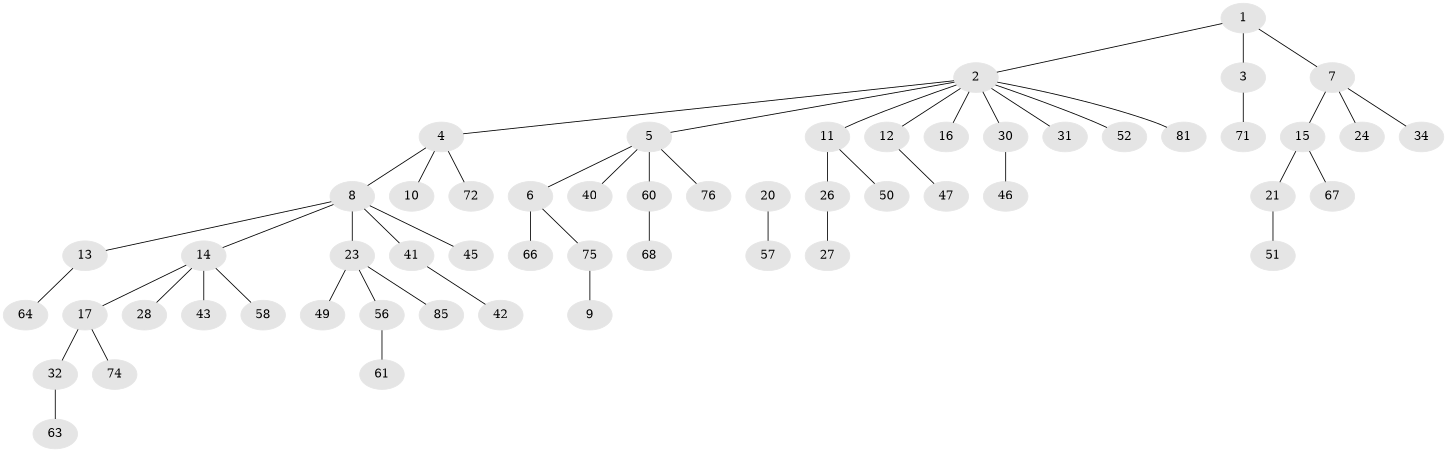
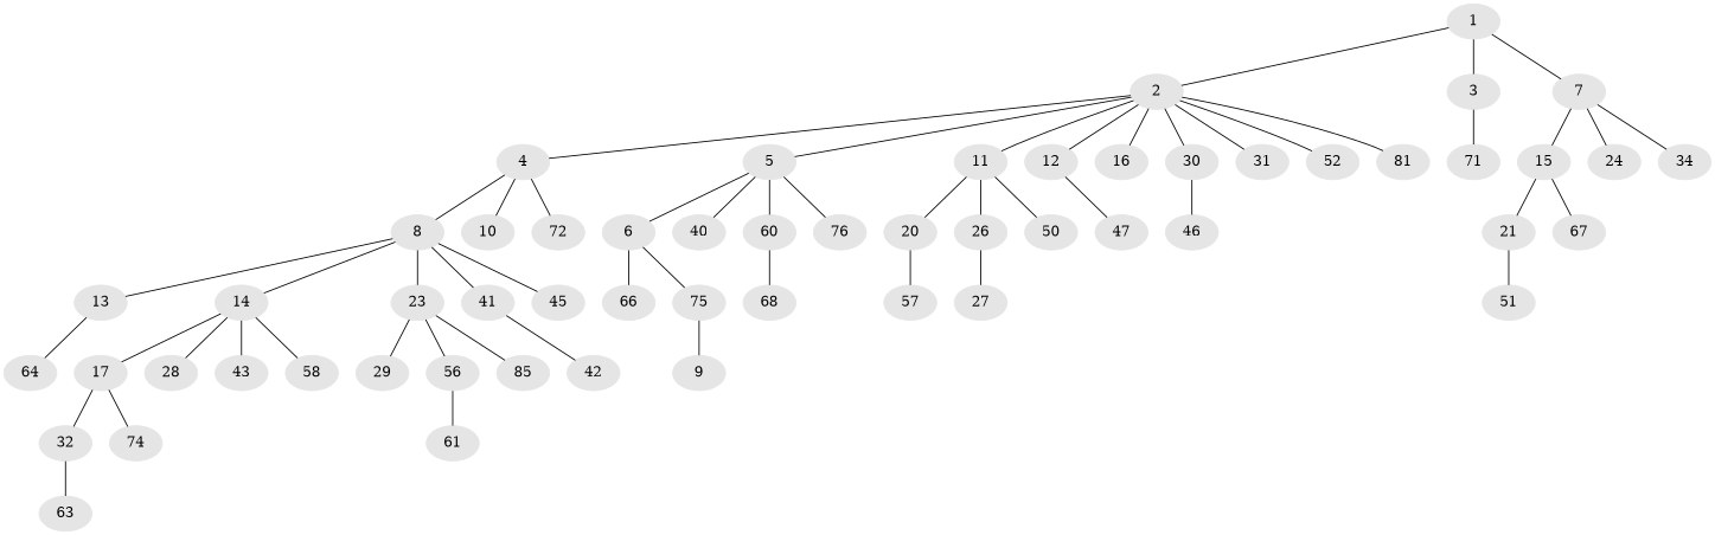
  graph {
    node [color=gray90 style=filled]
    2 [super="+38"]
    4 [super="+44"]
    5 [super="+73"]
    11 [super="+22"]
    12 [super="+77"]
    16 [super="+83"]
    30 [super="+48"]
    31
    52
    81
    1
    3 [super="+29"]
    7 [super="+19"]
    71 [super="+80"]
    15 [super="+82"]
    24
    34
    8 [super="+18"]
    10
    72
    6 [super="+39"]
    40
    60 [super="+69"]
    76
    20 [super="+54"]
    26 [super="+33"]
    50
    47 [super="+62"]
    46
    13 [super="+25"]
    14 [super="+53"]
    23 [super="+37"]
    41
    45
    n35 [label=66]
    75
    68
    9
    21
    67
    64
    17 [super="+70"]
    28
    43 [super="+55"]
    58
-   49
+   49 [label=29]
    56 [super="+59"]
    85
    42
    57 [super="+79"]
    27 [super="+36"]
    32 [super="+66"]
    74
    51
    63 [super="+84"]
    61 [super="+78"]
    2 -- 4
    2 -- 5
    2 -- 11
    2 -- 12
    2 -- 16
    2 -- 30
    2 -- 31
    2 -- 52
    2 -- 81
    4 -- 8
    4 -- 10
    4 -- 72
    5 -- 6
    5 -- 40
    5 -- 60
    5 -- 76
+   11 -- 20
    11 -- 26
    11 -- 50
    12 -- 47
    30 -- 46
    1 -- 2
    1 -- 3
    1 -- 7
    3 -- 71
    7 -- 15
    7 -- 24
    7 -- 34
    15 -- 21
    15 -- 67
    8 -- 13
    8 -- 14
    8 -- 23
    8 -- 41
    8 -- 45
    6 -- n35
    6 -- 75
    60 -- 68
    20 -- 57
    26 -- 27
    13 -- 64
    14 -- 17
    14 -- 28
    14 -- 43
    14 -- 58
    23 -- 49
    23 -- 56
    23 -- 85
    41 -- 42
    75 -- 9
    21 -- 51
    17 -- 32
    17 -- 74
    56 -- 61
    32 -- 63
  }
